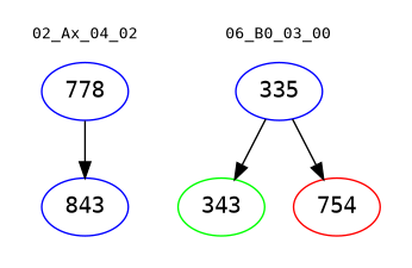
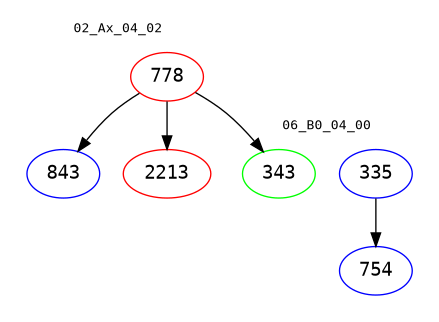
  digraph {
    fontname="DejaVu Sans Mono"
    node [color=blue fontname="DejaVu Sans Mono"]
    edge [color=black fontname="DejaVu Sans Mono"]
-   n1 [label=778]
+   n1 [color=red label=778]
    n2 [label=843]
+   n3 [color=red label=2213]
    n4 [label=335]
    n5 [color=green label=343]
-   n6 [color=red label=754]
+   n6 [label=754]
    subgraph cluster_1 {
      color=white
      fontsize=10
      label="02_Ax_04_02"
      n1
      n2
+     n3
    }
    subgraph cluster_2 {
      color=white
      fontsize=10
-     label="06_B0_03_00"
+     label="06_B0_04_00"
      n4
      n5
      n6
    }
    n1 -> n2
-   n4 -> n5
+   n1 -> n3
+   n1 -> n5
    n4 -> n6
  }
